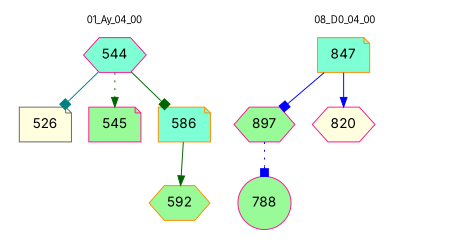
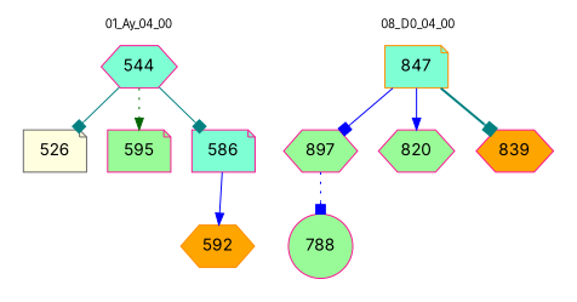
  digraph {
    fontname=Inter
    node [color=deeppink fillcolor=aquamarine fontname=Inter shape=hexagon style=filled]
    edge [arrowhead=box color=teal fontname=Inter style=solid]
    n1 [label=544]
    n2 [color=gray40 fillcolor=lightyellow label=526 shape=note]
-   n3 [fillcolor=palegreen label=545 shape=note]
-   n4 [color=darkorange label=586 shape=note]
-   n5 [color=darkorange fillcolor=palegreen label=592]
+   n3 [fillcolor=palegreen label=595 shape=note]
+   n4 [label=586 shape=note]
+   n5 [color=darkorange fillcolor=orange label=592]
    n6 [color=darkorange label=847 shape=note]
    n7 [fillcolor=palegreen label=897]
-   n8 [fillcolor=lightyellow label=820]
+   n8 [fillcolor=palegreen label=820]
+   n9 [fillcolor=orange label=839]
    n10 [fillcolor=palegreen label=788 shape=circle]
    subgraph cluster_1 {
      color=white
      fontsize=10
      label="01_Ay_04_00"
      n1
      n2
      n3
      n4
      n5
    }
    subgraph cluster_2 {
      color=white
      fontsize=10
      label="08_D0_04_00"
      n6
      n7
      n8
+     n9
      n10
    }
    n1 -> n2
    n1 -> n3 [arrowhead=normal color=darkgreen style=dotted]
-   n1 -> n4 [color=darkgreen]
-   n4 -> n5 [arrowhead=normal color=darkgreen]
+   n1 -> n4
+   n4 -> n5 [arrowhead=normal color=blue]
    n6 -> n7 [color=blue]
    n6 -> n8 [arrowhead=normal color=blue]
+   n6 -> n9 [style=bold]
    n7 -> n10 [color=blue style=dotted]
  }
